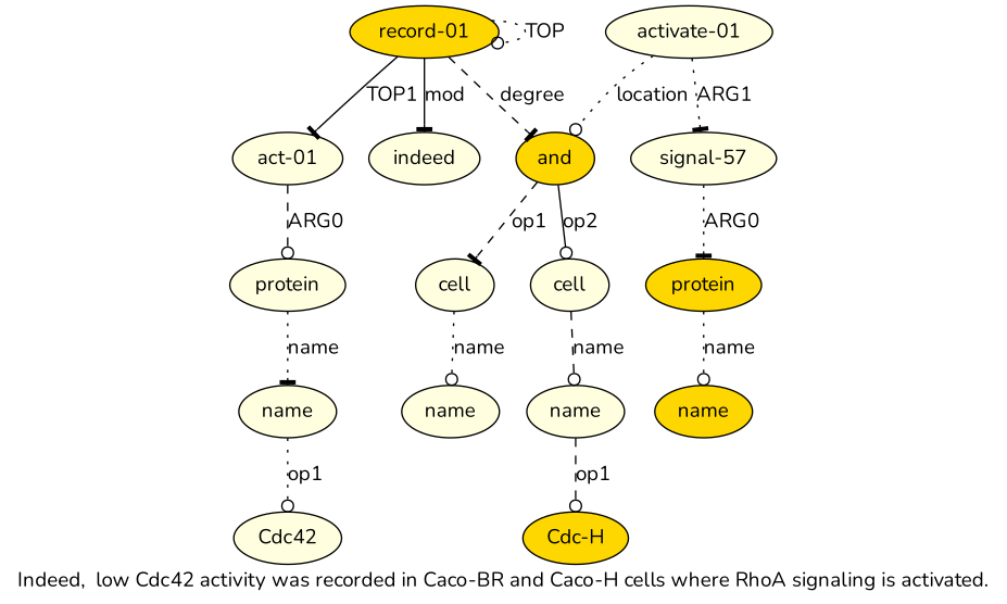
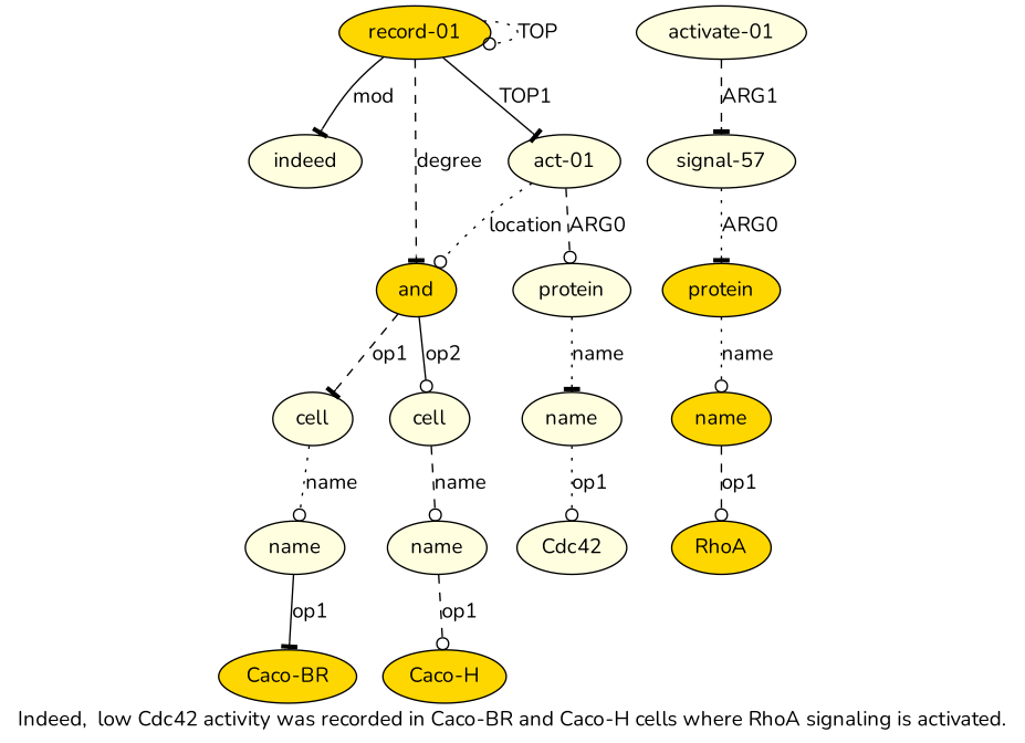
  digraph {
    fontname=Nunito
    label="Indeed,  low Cdc42 activity was recorded in Caco-BR and Caco-H cells where RhoA signaling is activated."
    node [color=black fillcolor=lightyellow fontname=Nunito gold_ind=-1 gold_label=name style=filled test_ind=-1 test_label=name]
    edge [arrowhead=odot color=black fontname=Nunito gold_label=op1 style=dotted test_label=op1]
    n1 [gold_ind=14 gold_label=indeed label=indeed test_ind=14 test_label=indeed]
    n2 [gold_label=Cdc42 label=Cdc42 test_label=Cdc42]
    n3 [gold_ind=11 gold_label="signal-07" label="signal-57" test_ind=11 test_label="signal-07"]
    n4 [fillcolor=gold gold_ind=12 gold_label=protein label=protein test_ind=12 test_label=protein]
    n5 [fillcolor=gold gold_ind=13 label=name test_ind=13]
+   n6 [fillcolor=gold gold_label=RhoA label=RhoA test_label=RhoA]
    n7 [gold_ind=10 gold_label="activate-01" label="activate-01" test_ind=10 test_label="activate-01"]
    n8 [fillcolor=gold gold_ind=5 gold_label=and label=and test_ind=5 test_label=and]
    n9 [gold_ind=6 gold_label=cell label=cell test_ind=6 test_label=cell]
    n10 [gold_ind=8 gold_label=cell label=cell test_ind=8 test_label=cell]
    n11 [gold_ind=7 label=name test_ind=7]
    n12 [gold_ind=9 label=name test_ind=9]
+   n13 [fillcolor=gold gold_label="Caco-BR" label="Caco-BR" test_label="Caco-BR"]
    n14 [gold_ind=1 gold_label="act-01" label="act-01" test_ind=1 test_label="act-01"]
    n15 [gold_ind=2 gold_label=protein label=protein test_ind=2 test_label=protein]
    n16 [gold_ind=3 label=name test_ind=3]
    n17 [fillcolor=gold gold_ind=0 gold_label="record-01" label="record-01" test_ind=0 test_label="record-01"]
-   n18 [fillcolor=gold gold_label="Caco-H" label="Cdc-H" test_label="Caco-H"]
+   n18 [fillcolor=gold gold_label="Caco-H" label="Caco-H" test_label="Caco-H"]
    n3 -> n4 [arrowhead=tee gold_label=ARG0 label=ARG0 test_label=ARG0]
    n4 -> n5 [gold_label=name label=name test_label=name]
-   n7 -> n3 [arrowhead=tee gold_label=ARG1 label=ARG1 test_label=ARG1]
-   n7 -> n8 [gold_label=location label=location test_label=location]
+   n5 -> n6 [label=op1 style=dashed]
+   n7 -> n3 [arrowhead=tee gold_label=ARG1 label=ARG1 style=dashed test_label=ARG1]
+   n14 -> n8 [gold_label=location label=location test_label=location]
    n8 -> n9 [arrowhead=tee label=op1 style=dashed]
    n8 -> n10 [gold_label=op2 label=op2 style=solid test_label=op2]
    n9 -> n11 [gold_label=name label=name test_label=name]
    n10 -> n12 [gold_label=name label=name style=dashed test_label=name]
+   n11 -> n13 [arrowhead=tee label=op1 style=solid]
    n12 -> n18 [label=op1 style=dashed]
    n14 -> n15 [gold_label=ARG0 label=ARG0 style=dashed test_label=ARG0]
    n15 -> n16 [arrowhead=tee gold_label=name label=name test_label=name]
    n16 -> n2 [label=op1]
    n17 -> n1 [arrowhead=tee gold_label=mod label=mod style=solid test_label=mod]
    n17 -> n8 [arrowhead=tee gold_label=location label=degree style=dashed test_label=location]
    n17 -> n14 [arrowhead=tee gold_label=ARG1 label=TOP1 style=solid test_label=ARG1]
    n17 -> n17 [gold_label=TOP label=TOP test_label=TOP]
  }
